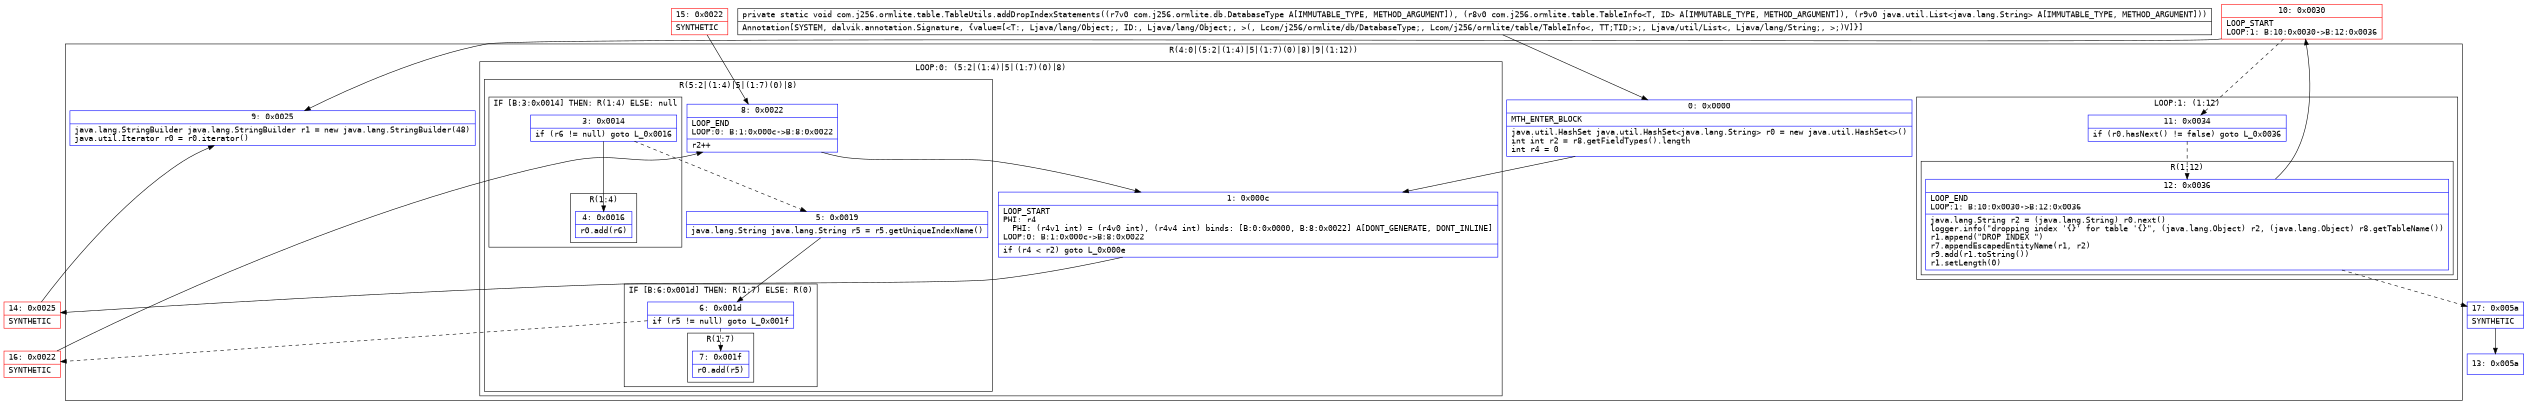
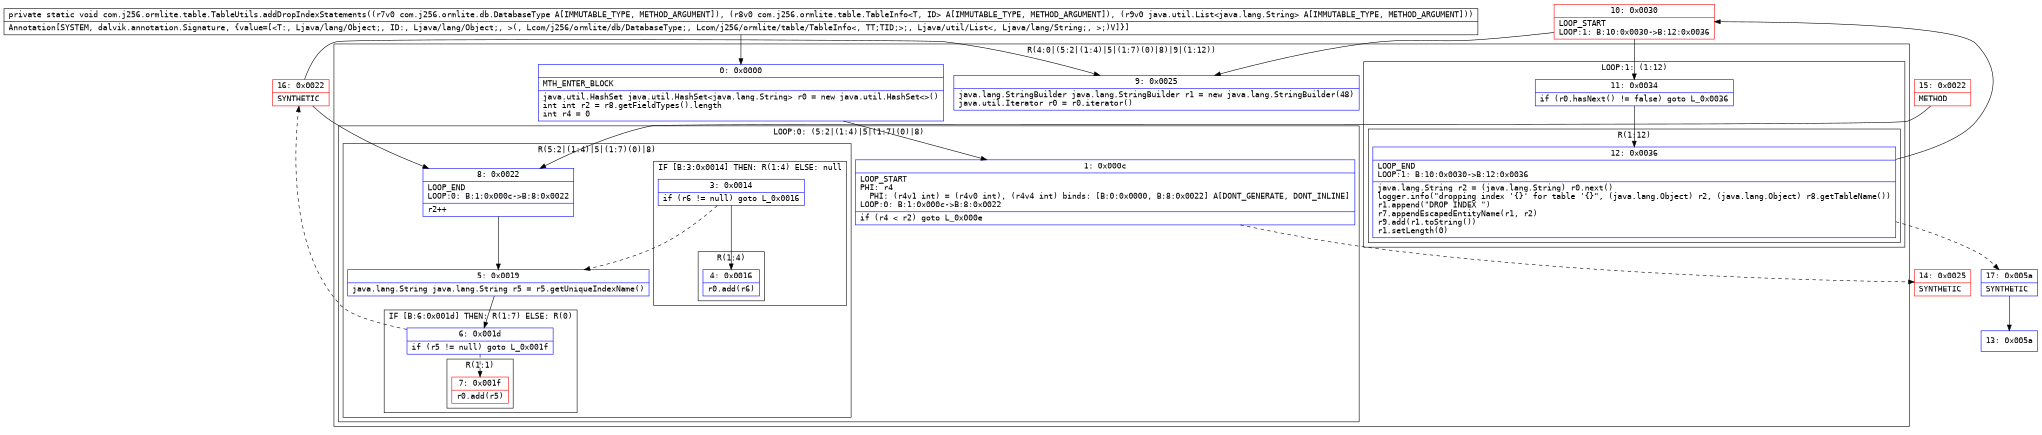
  digraph {
    fontname="DejaVu Sans Mono"
    node [color=blue fontname="DejaVu Sans Mono" shape=record]
    edge [fontname="DejaVu Sans Mono"]
    n1 [label="{4\:\ 0x0016|r0.add(r6)\l}"]
    n2 [label="{3\:\ 0x0014|if (r6 != null) goto L_0x0016\l}"]
-   n3 [label="{7\:\ 0x001f|r0.add(r5)\l}"]
+   n3 [color=red label="{7\:\ 0x001f|r0.add(r5)\l}"]
    n4 [label="{6\:\ 0x001d|if (r5 != null) goto L_0x001f\l}"]
    n5 [label="{5\:\ 0x0019|java.lang.String java.lang.String r5 = r5.getUniqueIndexName()\l}"]
    n6 [label="{8\:\ 0x0022|LOOP_END\lLOOP:0: B:1:0x000c\-\>B:8:0x0022\l|r2++\l}"]
    n7 [label="{1\:\ 0x000c|LOOP_START\lPHI: r4 \l  PHI: (r4v1 int) = (r4v0 int), (r4v4 int) binds: [B:0:0x0000, B:8:0x0022] A[DONT_GENERATE, DONT_INLINE]\lLOOP:0: B:1:0x000c\-\>B:8:0x0022\l|if (r4 \< r2) goto L_0x000e\l}"]
    n8 [label="{12\:\ 0x0036|LOOP_END\lLOOP:1: B:10:0x0030\-\>B:12:0x0036\l|java.lang.String r2 = (java.lang.String) r0.next()\llogger.info(\"dropping index '\{\}' for table '\{\}\", (java.lang.Object) r2, (java.lang.Object) r8.getTableName())\lr1.append(\"DROP INDEX \")\lr7.appendEscapedEntityName(r1, r2)\lr9.add(r1.toString())\lr1.setLength(0)\l}"]
    n9 [label="{11\:\ 0x0034|if (r0.hasNext() != false) goto L_0x0036\l}"]
    n10 [label="{0\:\ 0x0000|MTH_ENTER_BLOCK\l|java.util.HashSet java.util.HashSet\<java.lang.String\> r0 = new java.util.HashSet\<\>()\lint int r2 = r8.getFieldTypes().length\lint r4 = 0\l}"]
    n11 [label="{9\:\ 0x0025|java.lang.StringBuilder java.lang.StringBuilder r1 = new java.lang.StringBuilder(48)\ljava.util.Iterator r0 = r0.iterator()\l}"]
    n12 [color=red label="{16\:\ 0x0022|SYNTHETIC\l}"]
    n13 [color=red label="{14\:\ 0x0025|SYNTHETIC\l}"]
    n14 [color=red label="{10\:\ 0x0030|LOOP_START\lLOOP:1: B:10:0x0030\-\>B:12:0x0036\l}"]
    n15 [label="{17\:\ 0x005a|SYNTHETIC\l}"]
-   n16 [color=red label="{15\:\ 0x0022|SYNTHETIC\l}"]
+   n16 [color=red label="{15\:\ 0x0022|METHOD\l}"]
    n17 [label="{13\:\ 0x005a}"]
    n18 [label="{private static void com.j256.ormlite.table.TableUtils.addDropIndexStatements((r7v0 com.j256.ormlite.db.DatabaseType A[IMMUTABLE_TYPE, METHOD_ARGUMENT]), (r8v0 com.j256.ormlite.table.TableInfo\<T, ID\> A[IMMUTABLE_TYPE, METHOD_ARGUMENT]), (r9v0 java.util.List\<java.lang.String\> A[IMMUTABLE_TYPE, METHOD_ARGUMENT]))  | Annotation[SYSTEM, dalvik.annotation.Signature, \{value=[\<T:, Ljava\/lang\/Object;, ID:, Ljava\/lang\/Object;, \>(, Lcom\/j256\/ormlite\/db\/DatabaseType;, Lcom\/j256\/ormlite\/table\/TableInfo\<, TT;TID;\>;, Ljava\/util\/List\<, Ljava\/lang\/String;, \>;)V]\}]\l}" color=""]
    subgraph cluster_1 {
      label="R(4:0|(5:2|(1:4)|5|(1:7)(0)|8)|9|(1:12))"
      n10
      n11
      subgraph cluster_2 {
        label="LOOP:0: (5:2|(1:4)|5|(1:7)(0)|8)"
        n7
        subgraph cluster_3 {
          label="R(5:2|(1:4)|5|(1:7)(0)|8)"
          n5
          n6
          subgraph cluster_4 {
            label="IF [B:3:0x0014] THEN: R(1:4) ELSE: null"
            n2
            subgraph cluster_5 {
              label="R(1:4)"
              n1
            }
          }
          subgraph cluster_6 {
            label="IF [B:6:0x001d] THEN: R(1:7) ELSE: R(0)"
            n4
            subgraph cluster_7 {
-             label="R(1:7)"
+             label="R(1:1)"
              n3
            }
            subgraph cluster_8 {
              label="R(0)"
            }
          }
        }
      }
      subgraph cluster_9 {
        label="LOOP:1: (1:12)"
        n9
        subgraph cluster_10 {
          label="R(1:12)"
          n8
        }
      }
    }
    n2 -> n1
    n2 -> n5 [style=dashed]
    n4 -> n3 [style=dashed]
    n4 -> n12 [style=dashed]
    n5 -> n4
-   n6 -> n7
-   n7 -> n13 [style=solid]
+   n6 -> n5
+   n7 -> n13 [style=dashed]
    n8 -> n14
    n8 -> n15 [style=dashed]
-   n9 -> n8 [style=dashed]
+   n9 -> n8
    n10 -> n7
    n12 -> n6
-   n13 -> n11
-   n14 -> n9 [style=dashed]
+   n12 -> n11
+   n14 -> n9
    n14 -> n11
    n15 -> n17
    n16 -> n6
    n18 -> n10
  }
